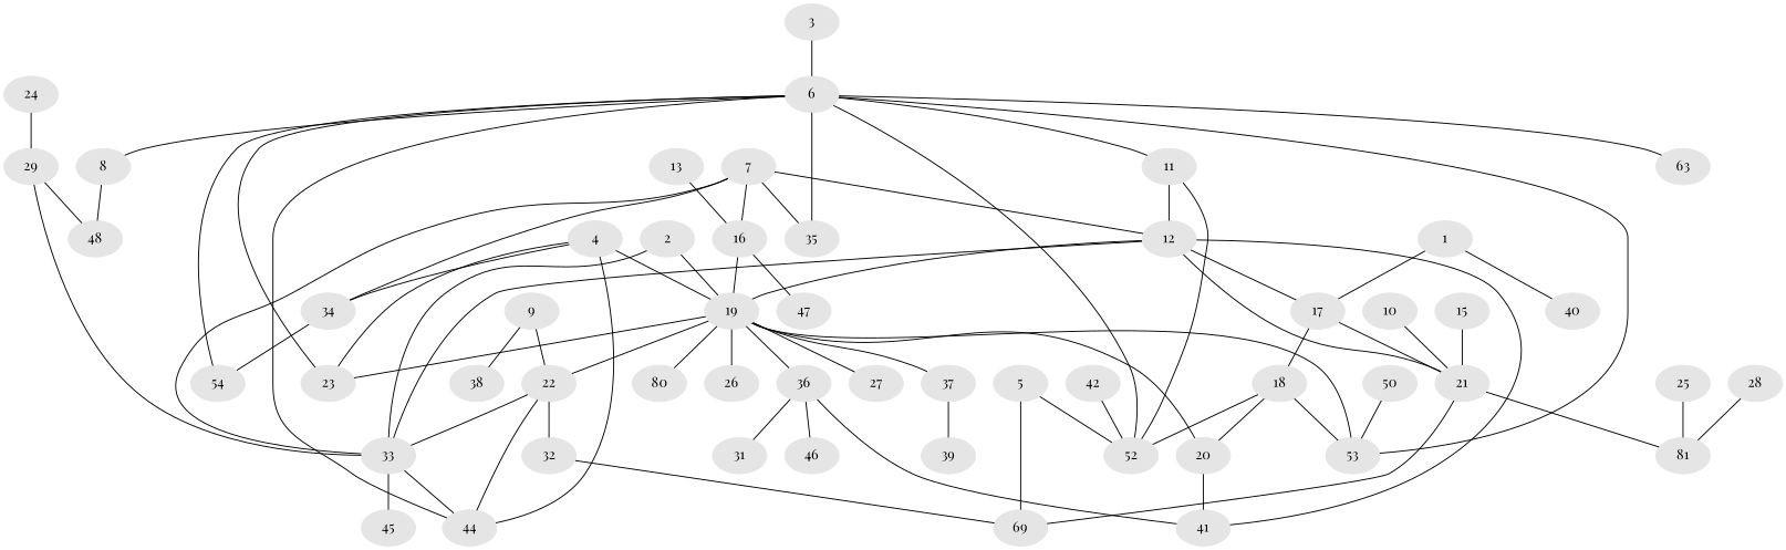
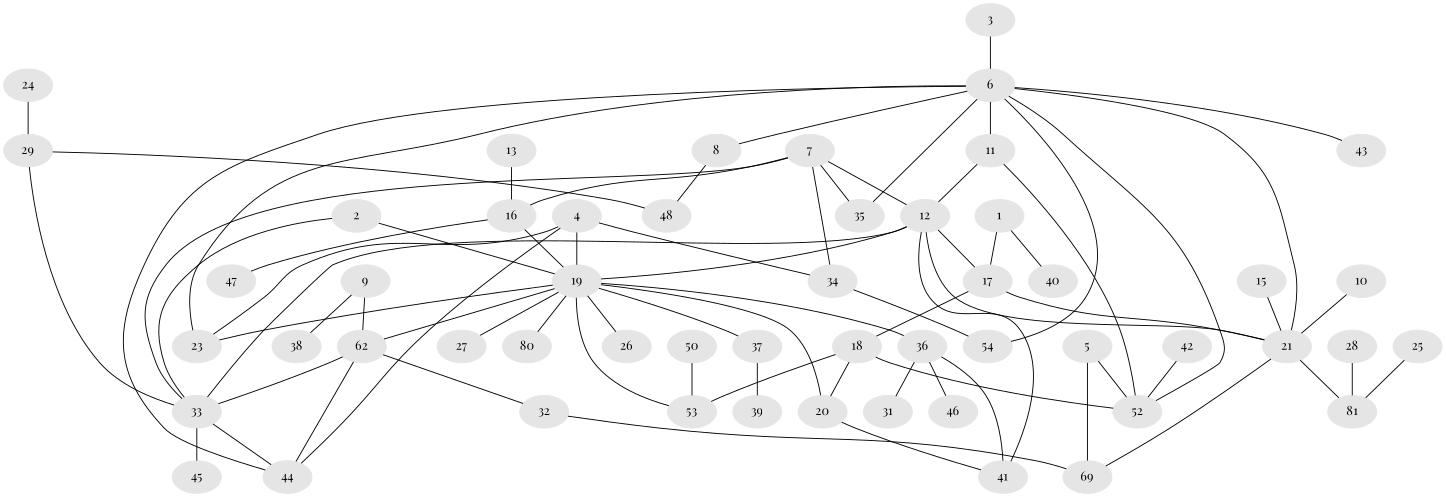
  graph {
    fontname="Playfair Display"
    node [color=gray90 fontname="Playfair Display" style=filled]
    edge [fontname="Playfair Display" weight=1.0]
    1
    17
    40
    21
    18
    2
    19
    33
    23
    53
-   22
+   22 [label=62]
    37
    20
    26
    27
    n16 [label=80]
    36
    3
    6
    44
    52
    8
    11
    35
-   43 [label=63]
+   43
    54
    4
    34
    n29 [label=69]
    5
    48
    12
    7
    16
    41
    47
    45
    9
    38
    32
    10
    n42 [label=81]
    13
    39
    15
    31
    46
    24
    29
    25
    28
    42
    50
    1 -- 17
    1 -- 40
    17 -- 21
    17 -- 18
    21 -- n29
    21 -- n42
    18 -- 53
    18 -- 20
    18 -- 52
    2 -- 19
    2 -- 33
    19 -- 23
    19 -- 53
    19 -- 22 [weight=2.0]
    19 -- 37
    19 -- 20 [weight=2.0]
    19 -- 26 [weight=2.0]
    19 -- 27
    19 -- n16
    19 -- 36
    33 -- 44
    33 -- 45
    22 -- 33
    22 -- 44
    22 -- 32
    37 -- 39
    20 -- 41
    36 -- 41
    36 -- 31
    36 -- 46
    3 -- 6
    6 -- 23
-   6 -- 53
+   6 -- 21
    6 -- 44
    6 -- 52
    6 -- 8
    6 -- 11
    6 -- 35
    6 -- 43
    6 -- 54
    8 -- 48
    11 -- 52
    11 -- 12
    4 -- 19 [weight=2.0]
    4 -- 23
    4 -- 44
    4 -- 34
    34 -- 54 [weight=2.0]
    5 -- 52
    5 -- n29
    12 -- 17
    12 -- 21
    12 -- 19
    12 -- 33
    12 -- 41
    7 -- 33
    7 -- 35
    7 -- 34
    7 -- 12
    7 -- 16
    16 -- 19
    16 -- 47
    9 -- 22
    9 -- 38
    32 -- n29
    10 -- 21
    13 -- 16
    15 -- 21
    24 -- 29
    29 -- 33
    29 -- 48
    25 -- n42
    28 -- n42
    42 -- 52
    50 -- 53
  }
